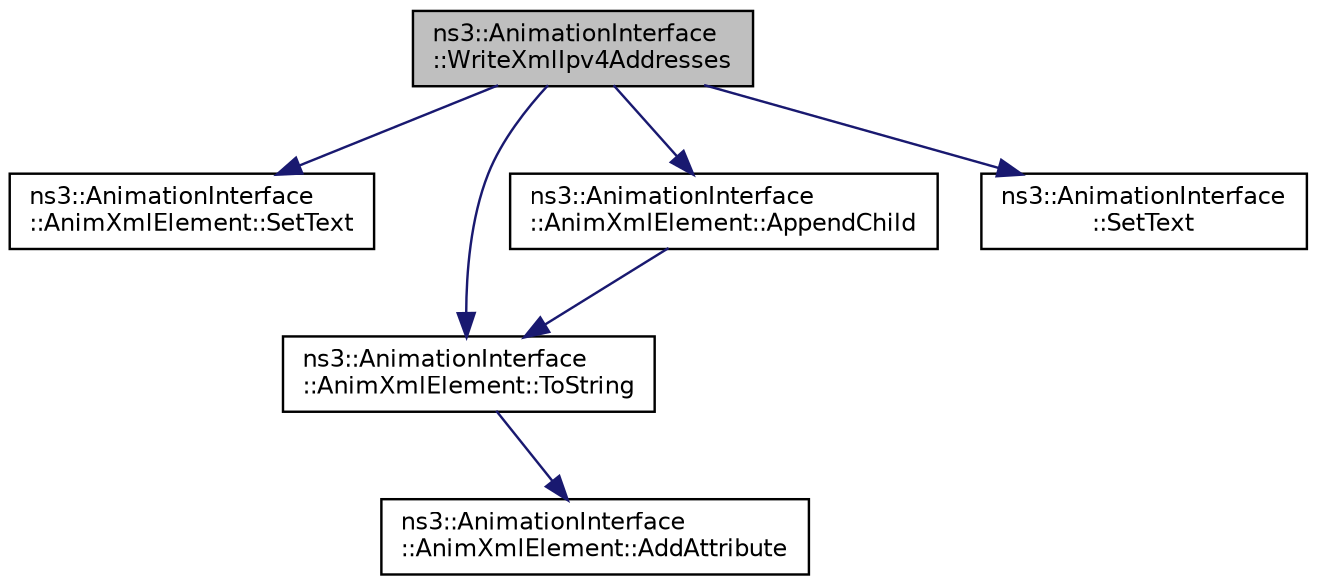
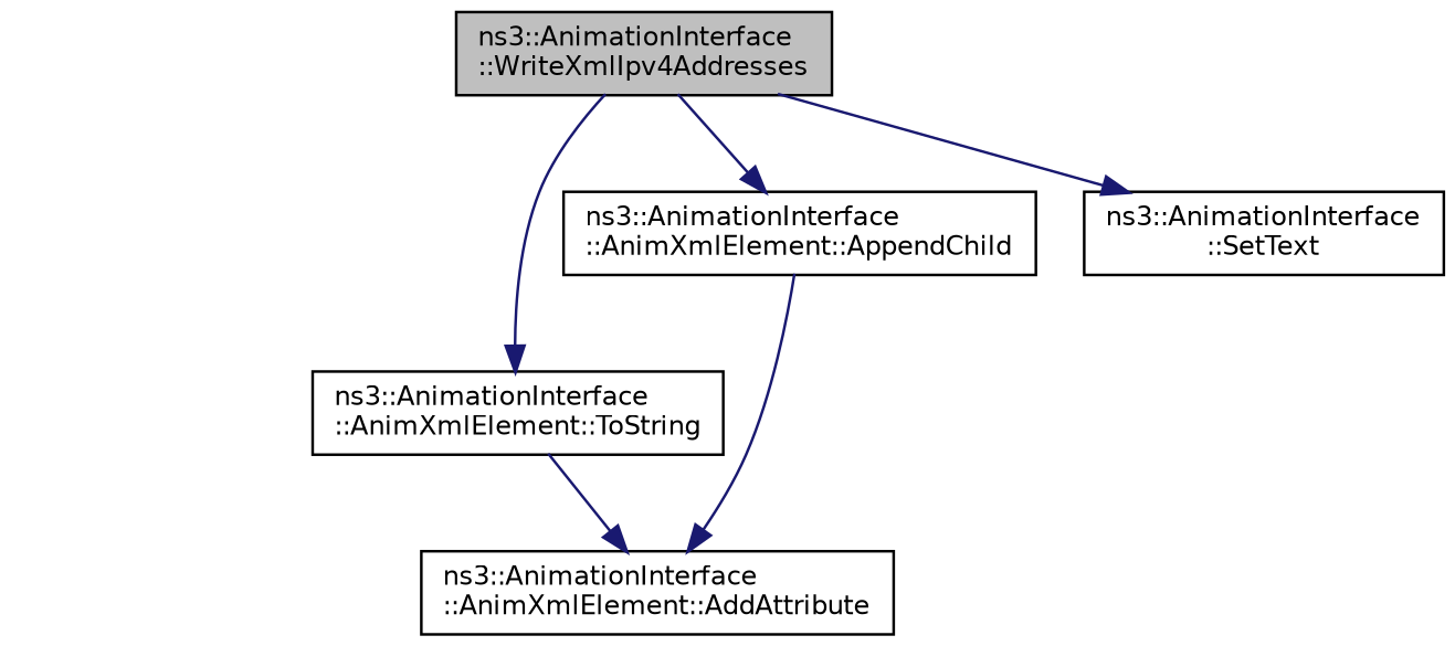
  digraph {
    rankdir=TB
    node [color=black fillcolor=white fontname=Helvetica fontsize=10 shape=record style=filled]
    edge [color=midnightblue fontname=Helvetica fontsize=10 labelfontname=Helvetica labelfontsize=10 style=solid]
    n1 [fillcolor=grey75 fontcolor=black height=0.2 label="ns3::AnimationInterface\l::WriteXmlIpv4Addresses" width=0.4]
-   n2 [height=0.2 label="ns3::AnimationInterface\l::AnimXmlElement::SetText" width=0.4]
    n3 [height=0.2 label="ns3::AnimationInterface\l::AnimXmlElement::AppendChild" width=0.4]
    n4 [height=0.2 label="ns3::AnimationInterface\l::AnimXmlElement::ToString" width=0.4]
    n5 [height=0.2 label="ns3::AnimationInterface\l::SetText" width=0.4]
    n6 [height=0.2 label="ns3::AnimationInterface\l::AnimXmlElement::AddAttribute" width=0.4]
-   n1 -> n2
    n1 -> n3
    n1 -> n4
    n1 -> n5
-   n3 -> n4
+   n3 -> n6
    n4 -> n6
  }
